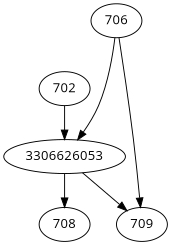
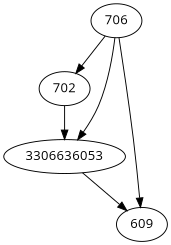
  strict digraph {
    fontname="Open Sans"
    node [fontname="Open Sans"]
    edge [fontname="Open Sans"]
    n1 [label=702]
-   3306636053 [label=3306626053]
-   708
-   709
+   3306636053
+   709 [label=609]
    706
    n1 -> 3306636053
-   3306636053 -> 708
    3306636053 -> 709
+   706 -> n1
    706 -> 3306636053
    706 -> 709
  }
